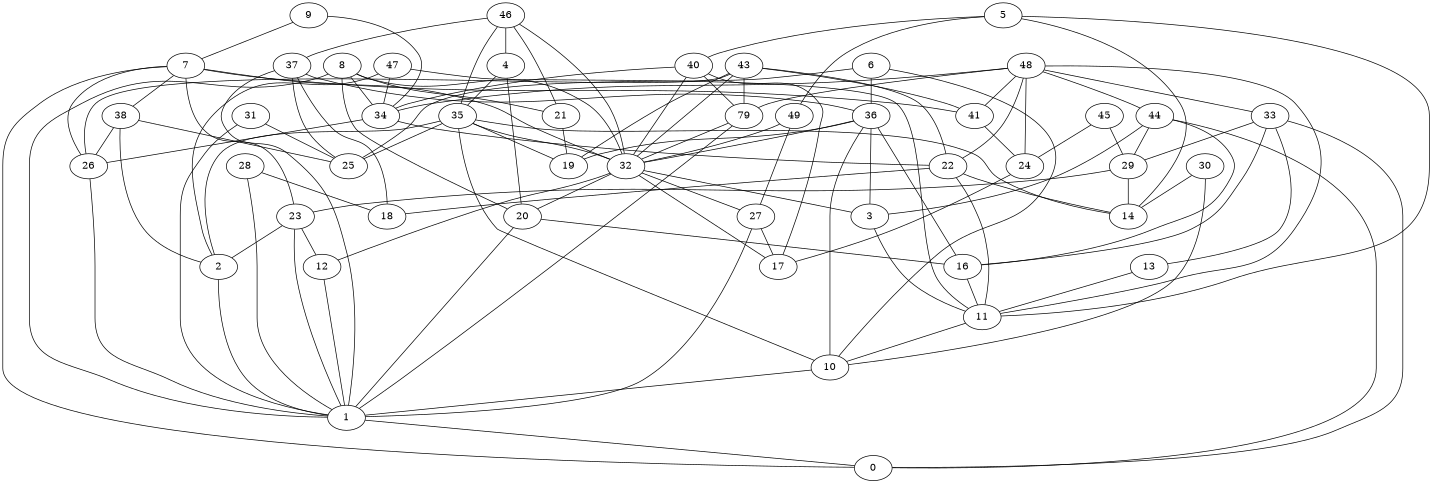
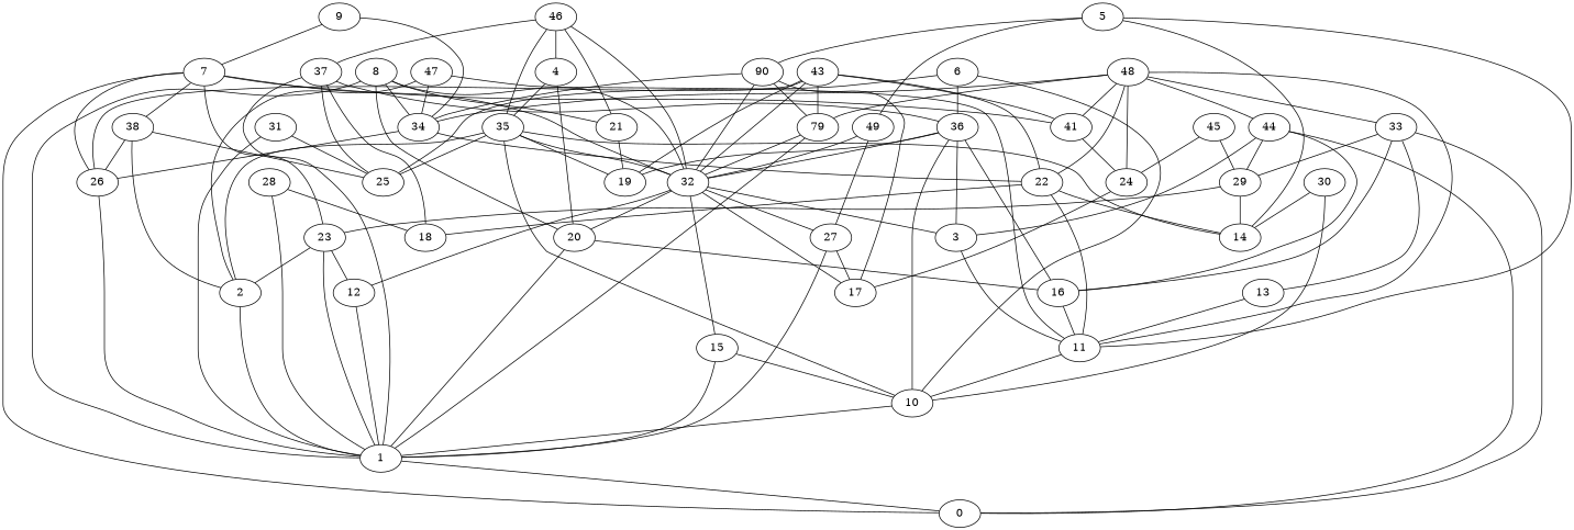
  digraph {
    edge [color=black dir=none]
    31
    25
    1
    0
    13
    11
    10
    23
    2
    12
    21
    19
    6
    36
    3
    32
    16
    45
    29
    24
    14
    17
    30
    41
    28
    18
-   40
+   40 [label=90]
    n28 [label=79]
    34
+   15
    27
    20
    35
    43
    22
    26
    37
    48
    33
    44
    47
    46
    4
    7
    38
    8
    9
    5
    49
    subgraph sub_1 {
      31
      25
      1
      0
      13
      11
      10
      23
      2
      12
      21
      19
      6
      36
      3
      32
      16
      45
      29
      24
      14
      17
      30
      41
      28
      18
      40
      n28
      34
+     15
      27
      20
      35
      43
      22
      26
      37
      48
      33
      44
      47
      46
      4
      7
      38
      8
      9
      5
      49
    }
    31 -> 25
    31 -> 1
    1 -> 0
    13 -> 11
    11 -> 10
    10 -> 1
    23 -> 1
    23 -> 2
    23 -> 12
    2 -> 1
    12 -> 1
    21 -> 19
    6 -> 25
    6 -> 10
    6 -> 36
    36 -> 10
    36 -> 19
    36 -> 3
    36 -> 32
    36 -> 16
    3 -> 11
    32 -> 12
    32 -> 3
    32 -> 17
+   32 -> 15
    32 -> 27
    32 -> 20
    16 -> 11
    45 -> 29
    45 -> 24
    29 -> 23
    29 -> 14
    24 -> 17
    30 -> 10
    30 -> 14
    41 -> 24
    28 -> 1
    28 -> 18
    40 -> 32
    40 -> 17
    40 -> n28
    40 -> 34
    n28 -> 1
    n28 -> 32
    34 -> 22
    34 -> 26
+   15 -> 1
+   15 -> 10
    27 -> 1
    27 -> 17
    20 -> 1
    20 -> 16
    35 -> 25
    35 -> 10
    35 -> 2
    35 -> 19
    35 -> 32
    35 -> 14
    43 -> 19
    43 -> 32
    43 -> 41
    43 -> n28
    43 -> 22
    43 -> 26
    22 -> 11
    22 -> 14
    22 -> 18
    26 -> 1
    37 -> 25
    37 -> 1
    37 -> 36
    37 -> 18
    48 -> 11
    48 -> 24
    48 -> 41
    48 -> n28
    48 -> 34
    48 -> 22
    48 -> 33
    48 -> 44
    33 -> 0
    33 -> 13
    33 -> 16
    33 -> 29
    44 -> 0
    44 -> 3
    44 -> 16
    44 -> 29
    47 -> 11
    47 -> 2
    47 -> 34
    46 -> 21
    46 -> 32
    46 -> 35
    46 -> 37
    46 -> 4
    4 -> 20
    4 -> 35
    7 -> 0
    7 -> 23
    7 -> 32
    7 -> 41
    7 -> 26
    7 -> 38
    38 -> 25
    38 -> 2
    38 -> 26
    8 -> 1
    8 -> 21
    8 -> 32
    8 -> 34
    8 -> 20
    9 -> 34
    9 -> 7
    5 -> 11
    5 -> 14
    5 -> 40
    5 -> 49
    49 -> 32
    49 -> 27
  }
